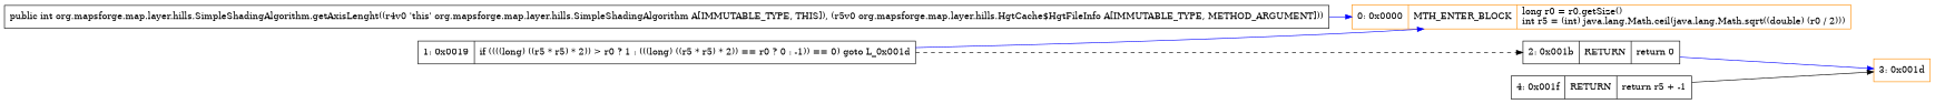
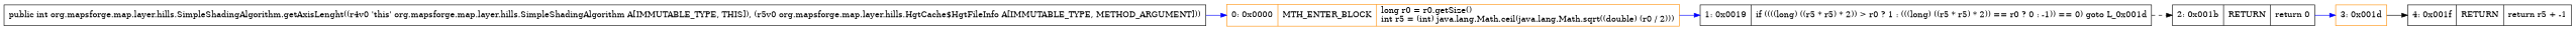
  digraph {
    rankdir=LR
    node [color=black shape=record]
    edge [color=blue]
    n1 [color=darkorange label="{0\:\ 0x0000|MTH_ENTER_BLOCK\l|long r0 = r0.getSize()\lint r5 = (int) java.lang.Math.ceil(java.lang.Math.sqrt((double) (r0 \/ 2)))\l}"]
    n2 [label="{1\:\ 0x0019|if ((((long) ((r5 * r5) * 2)) \> r0 ? 1 : (((long) ((r5 * r5) * 2)) == r0 ? 0 : \-1)) == 0) goto L_0x001d\l}"]
    n3 [label="{2\:\ 0x001b|RETURN\l|return 0\l}"]
    n4 [color=darkorange label="{3\:\ 0x001d}"]
    n5 [label="{4\:\ 0x001f|RETURN\l|return r5 + \-1\l}"]
    n6 [label="{public int org.mapsforge.map.layer.hills.SimpleShadingAlgorithm.getAxisLenght((r4v0 'this' org.mapsforge.map.layer.hills.SimpleShadingAlgorithm A[IMMUTABLE_TYPE, THIS]), (r5v0 org.mapsforge.map.layer.hills.HgtCache$HgtFileInfo A[IMMUTABLE_TYPE, METHOD_ARGUMENT])) }"]
-   n2 -> n1
+   n1 -> n2
    n2 -> n3 [color=black style=dashed]
    n3 -> n4
-   n5 -> n4 [color=black]
+   n4 -> n5 [color=black]
    n6 -> n1
  }
